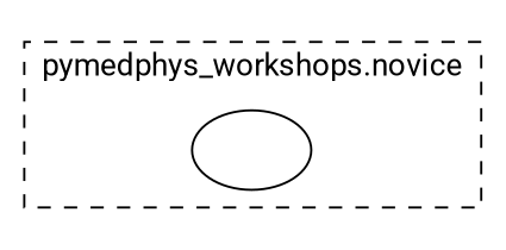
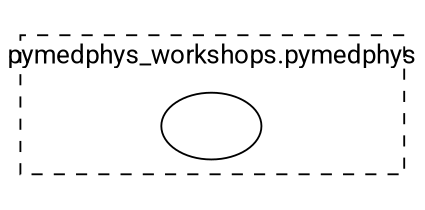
  strict digraph {
    rankdir=LR
    fontname=Roboto
    "" [fontname=Roboto]
    subgraph cluster_1 {
-     label="pymedphys_workshops.novice"
+     label="pymedphys_workshops.pymedphys"
      style=dashed
      ""
    }
  }
